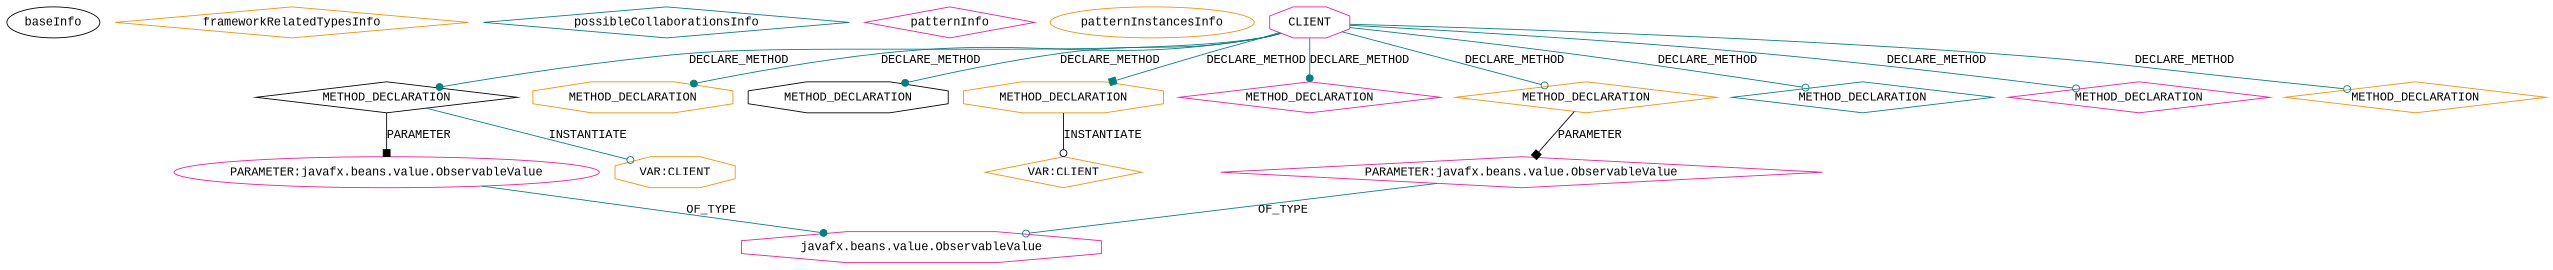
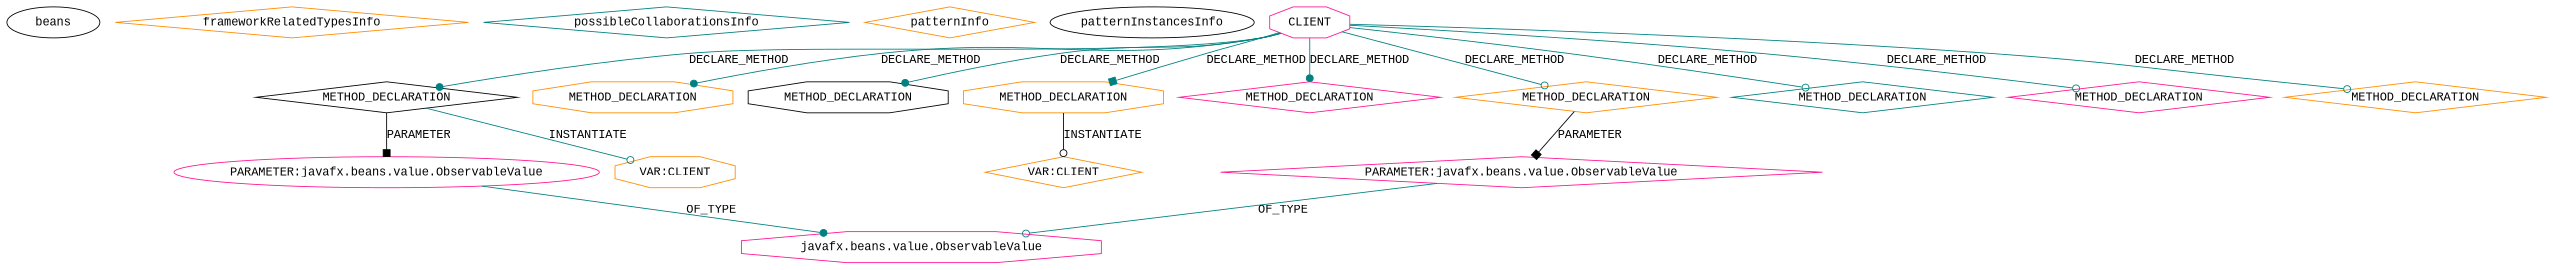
  digraph {
    fontname="Liberation Mono"
    node [color=darkorange fontname="Liberation Mono" shape=diamond isFrameworkType=false vertexType=CLIENT_METHOD_DECLARATION]
    edge [arrowhead=odot color=teal fontname="Liberation Mono"]
-   baseInfo [category=pattern color=black graphId=224 isAnonymous=false possibleRelation=false shape=ellipse isFrameworkType="" vertexType=""]
+   baseInfo [category=pattern color=black graphId=224 isAnonymous=false possibleRelation=false shape=ellipse label=beans isFrameworkType="" vertexType=""]
    frameworkRelatedTypesInfo [0="javafx.beans.value.ObservableValue" isFrameworkType="" vertexType=""]
    possibleCollaborationsInfo [color=teal isFrameworkType="" vertexType=""]
-   patternInfo [color=deeppink frequency=2.0 patternRootClient=0 isFrameworkType="" vertexType=""]
-   patternInstancesInfo [0="dimituri-milk~/dimituri-milk/milk-master/milk-core/src/main/java/lv/dimituri/milk/core/Folds.java~Folds~2471" 1="dimituri-milk~/dimituri-milk/milk-master/milk-core/src/main/java/lv/dimituri/milk/core/Filters.java~Filters~2472" shape=ellipse isFrameworkType="" vertexType=""]
+   patternInfo [frequency=2.0 patternRootClient=0 isFrameworkType="" vertexType=""]
+   patternInstancesInfo [0="dimituri-milk~/dimituri-milk/milk-master/milk-core/src/main/java/lv/dimituri/milk/core/Folds.java~Folds~2471" 1="dimituri-milk~/dimituri-milk/milk-master/milk-core/src/main/java/lv/dimituri/milk/core/Filters.java~Filters~2472" color=black shape=ellipse isFrameworkType="" vertexType=""]
    n6 [color=deeppink label="PARAMETER:javafx.beans.value.ObservableValue" shape=ellipse vertexType=PARAMETER_DECLARATION]
    n7 [color=deeppink label="javafx.beans.value.ObservableValue" shape=octagon vertexType=FRAMEWORK_INTERFACE_TYPE]
    n8 [color=deeppink label=CLIENT shape=octagon vertexType=ROOT_CLIENT_CLASS_DECLARATION]
    n9 [color=black label=METHOD_DECLARATION]
    n10 [label=METHOD_DECLARATION shape=octagon]
    n11 [color=black label=METHOD_DECLARATION shape=octagon]
    n12 [label=METHOD_DECLARATION shape=octagon]
    n13 [color=deeppink label=METHOD_DECLARATION]
    n14 [label=METHOD_DECLARATION]
    n15 [color=teal label=METHOD_DECLARATION]
    n16 [color=deeppink label=METHOD_DECLARATION]
    n17 [label=METHOD_DECLARATION]
    n18 [label="VAR:CLIENT" shape=octagon vertexType=VARIABLE_EXPRESION]
    n19 [label="VAR:CLIENT" vertexType=VARIABLE_EXPRESION]
    n20 [color=deeppink label="PARAMETER:javafx.beans.value.ObservableValue" vertexType=PARAMETER_DECLARATION]
    n6 -> n7 [arrowhead=dot label=OF_TYPE]
    n8 -> n9 [arrowhead=dot label=DECLARE_METHOD]
    n8 -> n10 [arrowhead=dot label=DECLARE_METHOD]
    n8 -> n11 [arrowhead=dot label=DECLARE_METHOD]
    n8 -> n12 [arrowhead=box label=DECLARE_METHOD]
    n8 -> n13 [arrowhead=dot label=DECLARE_METHOD]
    n8 -> n14 [label=DECLARE_METHOD]
    n8 -> n15 [label=DECLARE_METHOD]
    n8 -> n16 [label=DECLARE_METHOD]
    n8 -> n17 [label=DECLARE_METHOD]
    n9 -> n6 [arrowhead=box color=black label=PARAMETER]
    n9 -> n18 [label=INSTANTIATE]
    n12 -> n19 [color=black label=INSTANTIATE]
    n14 -> n20 [arrowhead=box color=black label=PARAMETER]
    n20 -> n7 [label=OF_TYPE]
  }
